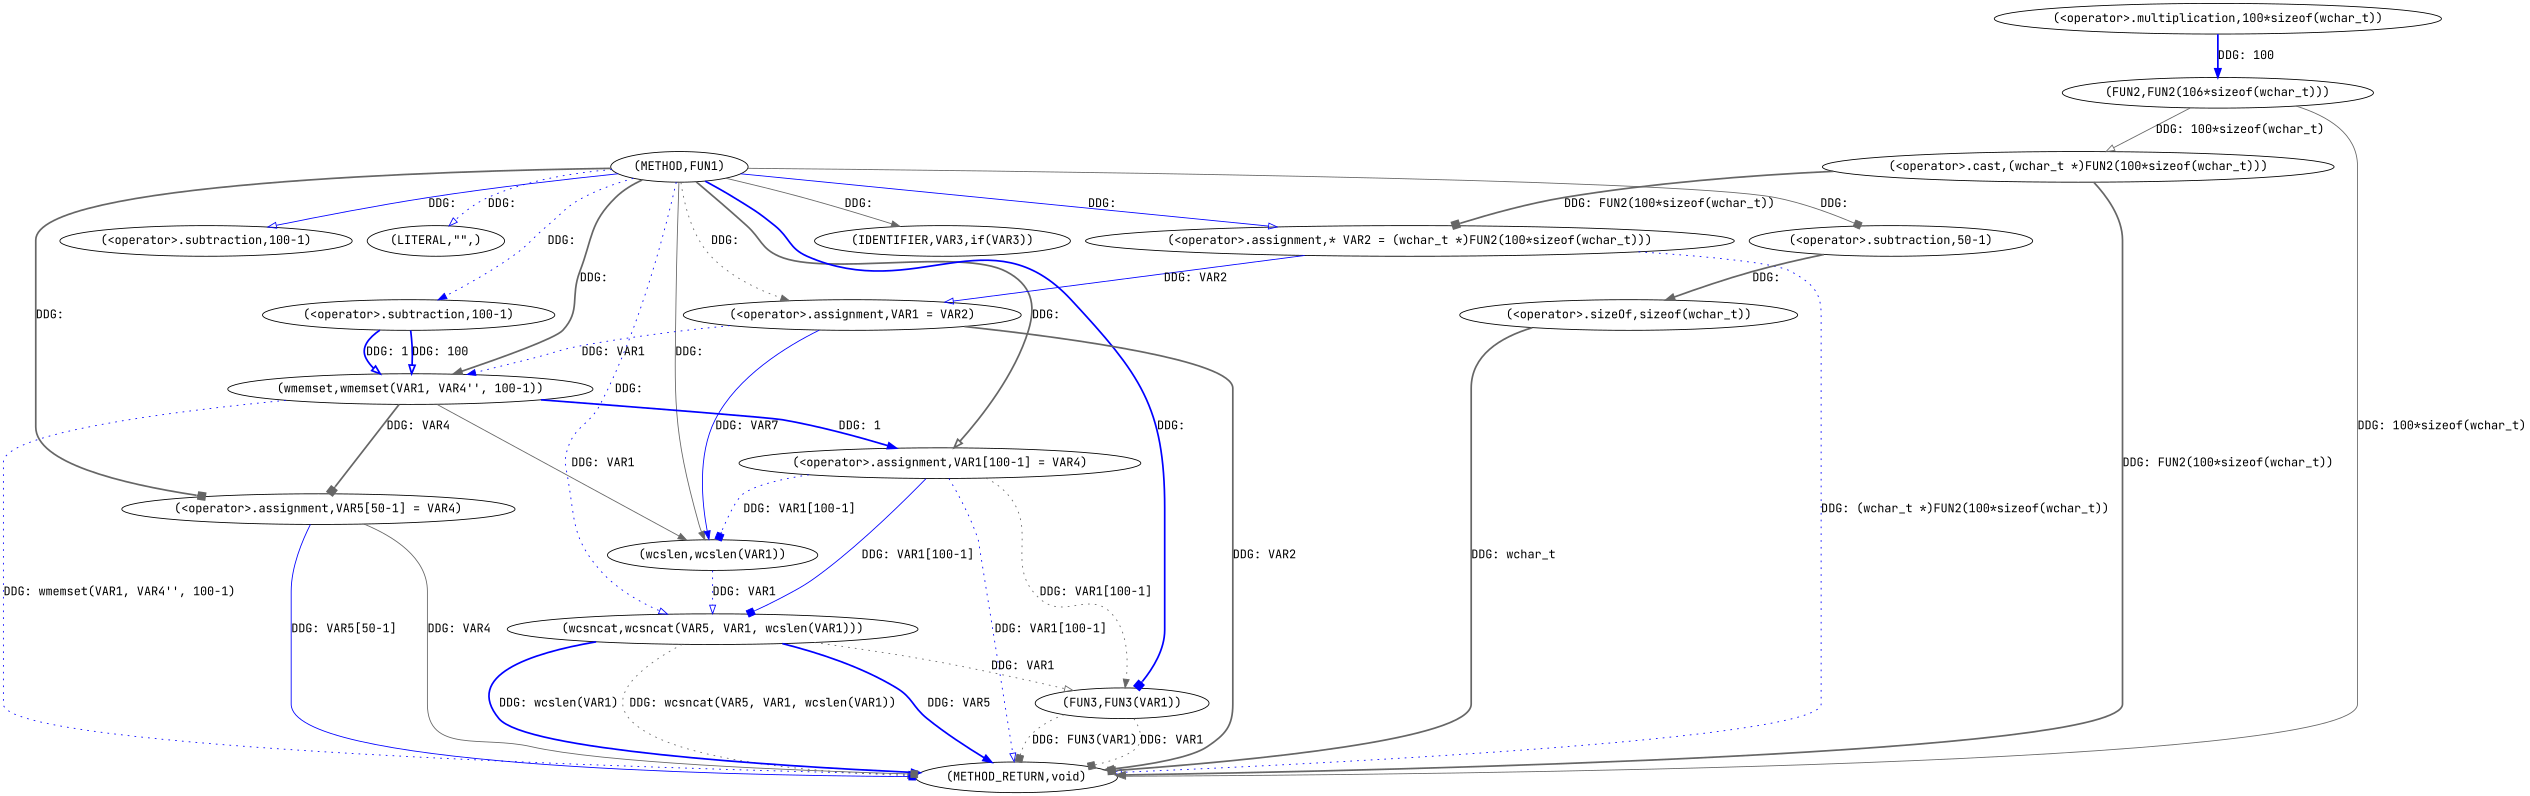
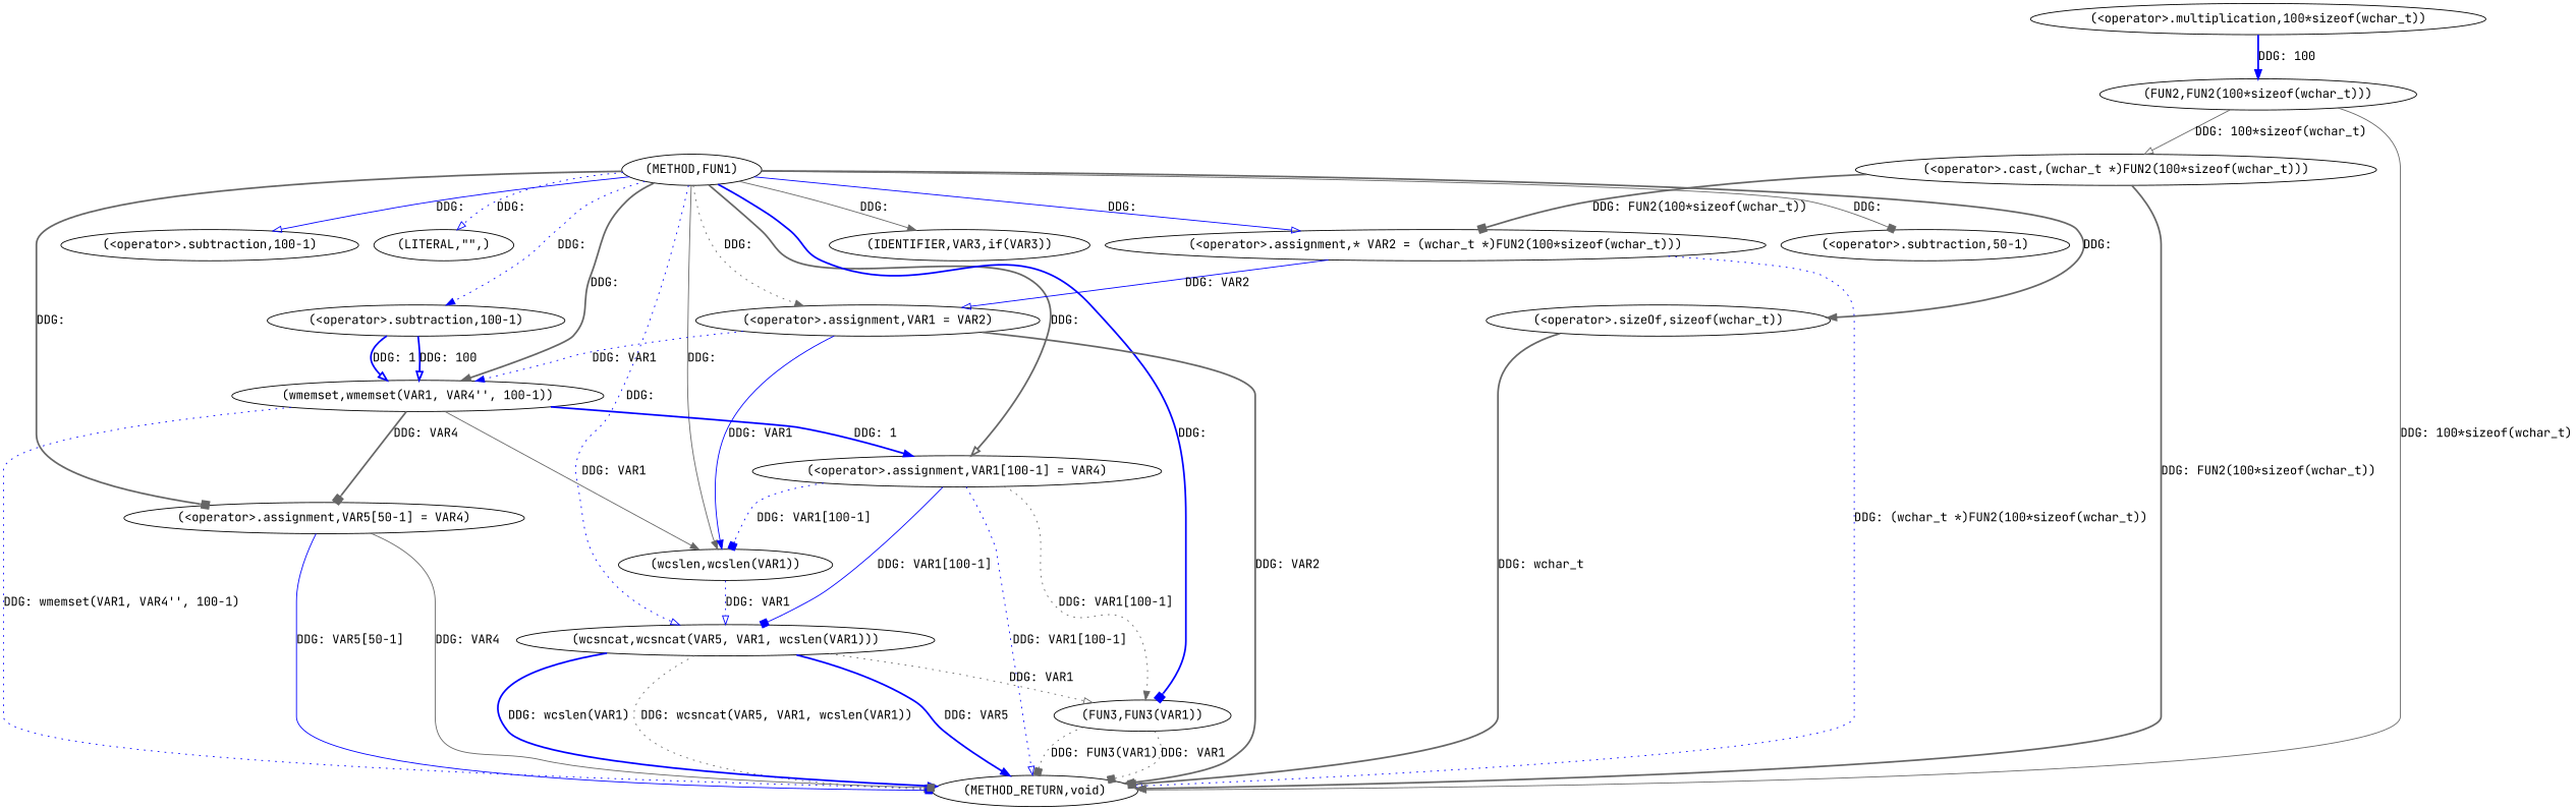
  digraph {
    fontname="JetBrains Mono"
    node [fontname="JetBrains Mono"]
    edge [arrowhead=onormal color=blue fontname="JetBrains Mono" style=bold]
    n1 [label="(METHOD,FUN1)"]
    n2 [label="(<operator>.assignment,* VAR2 = (wchar_t *)FUN2(100*sizeof(wchar_t)))"]
    n3 [label="(<operator>.sizeOf,sizeof(wchar_t))"]
    n4 [label="(<operator>.assignment,VAR1 = VAR2)"]
    n5 [label="(IDENTIFIER,VAR3,if(VAR3))"]
    n6 [label="(wmemset,wmemset(VAR1, VAR4'', 100-1))"]
    n7 [label="(<operator>.subtraction,100-1)"]
    n8 [label="(<operator>.assignment,VAR1[100-1] = VAR4)"]
    n9 [label="(<operator>.subtraction,100-1)"]
    n10 [label="(LITERAL,\"\",)"]
    n11 [label="(wcsncat,wcsncat(VAR5, VAR1, wcslen(VAR1)))"]
    n12 [label="(wcslen,wcslen(VAR1))"]
    n13 [label="(<operator>.assignment,VAR5[50-1] = VAR4)"]
    n14 [label="(<operator>.subtraction,50-1)"]
    n15 [label="(FUN3,FUN3(VAR1))"]
    n16 [label="(METHOD_RETURN,void)"]
    n17 [label="(<operator>.multiplication,100*sizeof(wchar_t))"]
-   n18 [label="(FUN2,FUN2(106*sizeof(wchar_t)))"]
+   n18 [label="(FUN2,FUN2(100*sizeof(wchar_t)))"]
    n19 [label="(<operator>.cast,(wchar_t *)FUN2(100*sizeof(wchar_t)))"]
    n1 -> n2 [label="DDG: " style=solid]
-   n14 -> n3 [arrowhead=normal color=gray40 label="DDG: "]
+   n1 -> n3 [arrowhead=normal color=gray40 label="DDG: "]
    n1 -> n4 [arrowhead=normal color=gray40 label="DDG: " style=dotted]
    n1 -> n5 [arrowhead=normal color=gray40 label="DDG: " style=solid]
    n1 -> n6 [arrowhead=normal color=gray40 label="DDG: "]
    n1 -> n7 [arrowhead=normal label="DDG: " style=dotted]
    n1 -> n8 [color=gray40 label="DDG: "]
    n1 -> n9 [label="DDG: " style=solid]
    n1 -> n10 [label="DDG: " style=dotted]
    n1 -> n11 [label="DDG: " style=dotted]
    n1 -> n12 [arrowhead=normal color=gray40 label="DDG: " style=solid]
    n1 -> n13 [arrowhead=box color=gray40 label="DDG: "]
    n1 -> n14 [arrowhead=box color=gray40 label="DDG: " style=solid]
    n1 -> n15 [arrowhead=box label="DDG: "]
    n2 -> n4 [label="DDG: VAR2" style=solid]
    n2 -> n16 [label="DDG: (wchar_t *)FUN2(100*sizeof(wchar_t))" style=dotted]
    n3 -> n16 [arrowhead=box color=gray40 label="DDG: wchar_t"]
    n4 -> n6 [arrowhead=normal label="DDG: VAR1" style=dotted]
-   n4 -> n12 [arrowhead=normal label="DDG: VAR7" style=solid]
+   n4 -> n12 [arrowhead=normal label="DDG: VAR1" style=solid]
    n4 -> n16 [color=gray40 label="DDG: VAR2"]
    n6 -> n8 [arrowhead=normal label="DDG: 1"]
    n6 -> n12 [arrowhead=normal color=gray40 label="DDG: VAR1" style=solid]
    n6 -> n13 [arrowhead=box color=gray40 label="DDG: VAR4"]
    n6 -> n16 [arrowhead=normal label="DDG: wmemset(VAR1, VAR4'', 100-1)" style=dotted]
    n7 -> n6 [label="DDG: 100"]
    n7 -> n6 [label="DDG: 1"]
    n8 -> n11 [arrowhead=box label="DDG: VAR1[100-1]" style=solid]
    n8 -> n12 [arrowhead=box label="DDG: VAR1[100-1]" style=dotted]
    n8 -> n15 [arrowhead=normal color=gray40 label="DDG: VAR1[100-1]" style=dotted]
    n8 -> n16 [label="DDG: VAR1[100-1]" style=dotted]
    n11 -> n15 [color=gray40 label="DDG: VAR1" style=dotted]
    n11 -> n16 [color=gray40 label="DDG: wcsncat(VAR5, VAR1, wcslen(VAR1))" style=dotted]
    n11 -> n16 [arrowhead=normal label="DDG: VAR5"]
    n11 -> n16 [label="DDG: wcslen(VAR1)"]
    n12 -> n11 [label="DDG: VAR1" style=dotted]
    n13 -> n16 [arrowhead=box label="DDG: VAR5[50-1]" style=solid]
    n13 -> n16 [arrowhead=box color=gray40 label="DDG: VAR4" style=solid]
    n15 -> n16 [arrowhead=box color=gray40 label="DDG: FUN3(VAR1)" style=dotted]
    n15 -> n16 [arrowhead=box color=gray40 label="DDG: VAR1" style=dotted]
    n17 -> n18 [arrowhead=normal label="DDG: 100"]
    n18 -> n16 [color=gray40 label="DDG: 100*sizeof(wchar_t)" style=solid]
    n18 -> n19 [color=gray40 label="DDG: 100*sizeof(wchar_t)" style=solid]
    n19 -> n2 [arrowhead=box color=gray40 label="DDG: FUN2(100*sizeof(wchar_t))"]
    n19 -> n16 [arrowhead=normal color=gray40 label="DDG: FUN2(100*sizeof(wchar_t))"]
  }
